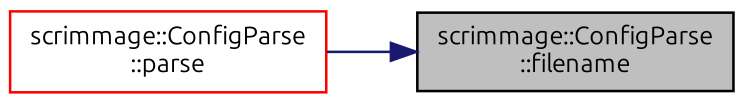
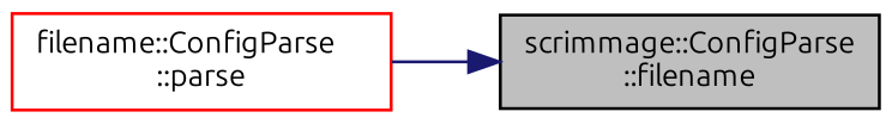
  digraph {
    rankdir=RL
    fontname=Ubuntu
    node [fontname=Ubuntu fontsize=10 shape=record style=filled]
    n1 [color=black fillcolor=grey75 fontcolor=black height=0.2 label="scrimmage::ConfigParse\l::filename" width=0.4]
-   n2 [color=red fillcolor=white height=0.2 label="scrimmage::ConfigParse\l::parse" width=0.4]
+   n2 [color=red fillcolor=white height=0.2 label="filename::ConfigParse\l::parse" width=0.4]
    n1 -> n2 [color=midnightblue dir=back fontname=Ubuntu fontsize=10 labelfontname=Helvetica labelfontsize=10 style=solid]
  }
